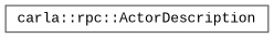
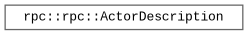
  digraph {
    rankdir=LR
    fontname="Liberation Mono"
-   n1 [color=grey40 fillcolor=white fontname="Liberation Mono" fontsize=10 height=0.2 label="carla::rpc::ActorDescription" shape=box style=filled width=0.4]
+   n1 [color=grey40 fillcolor=white fontname="Liberation Mono" fontsize=10 height=0.2 label="rpc::rpc::ActorDescription" shape=box style=filled width=0.4]
  }
